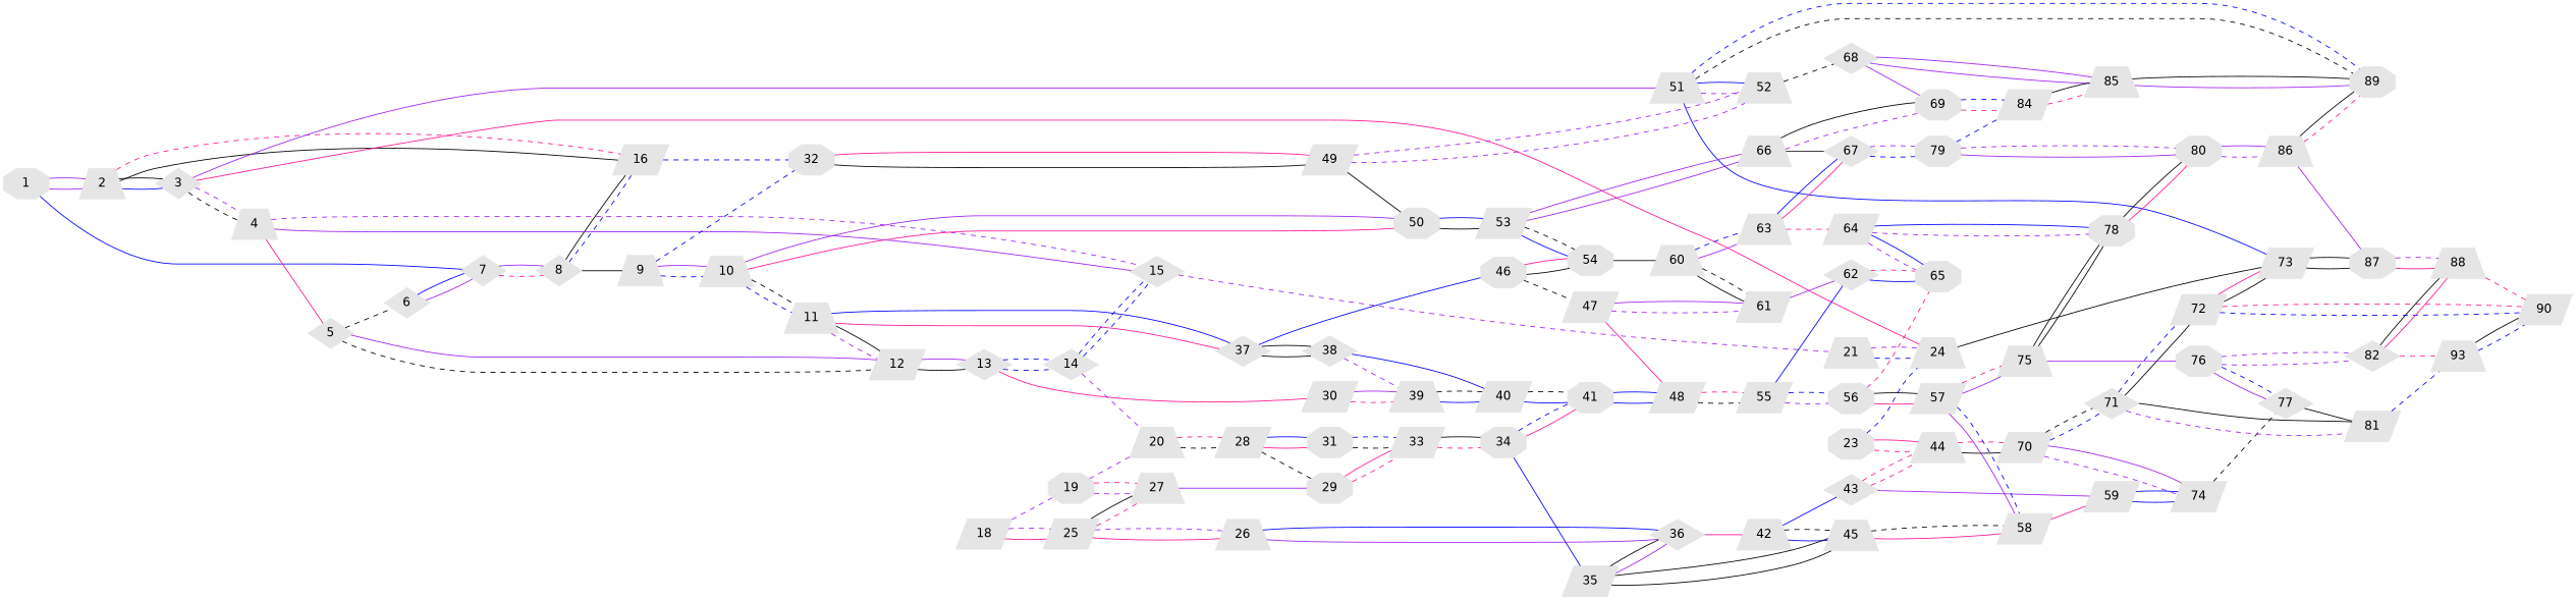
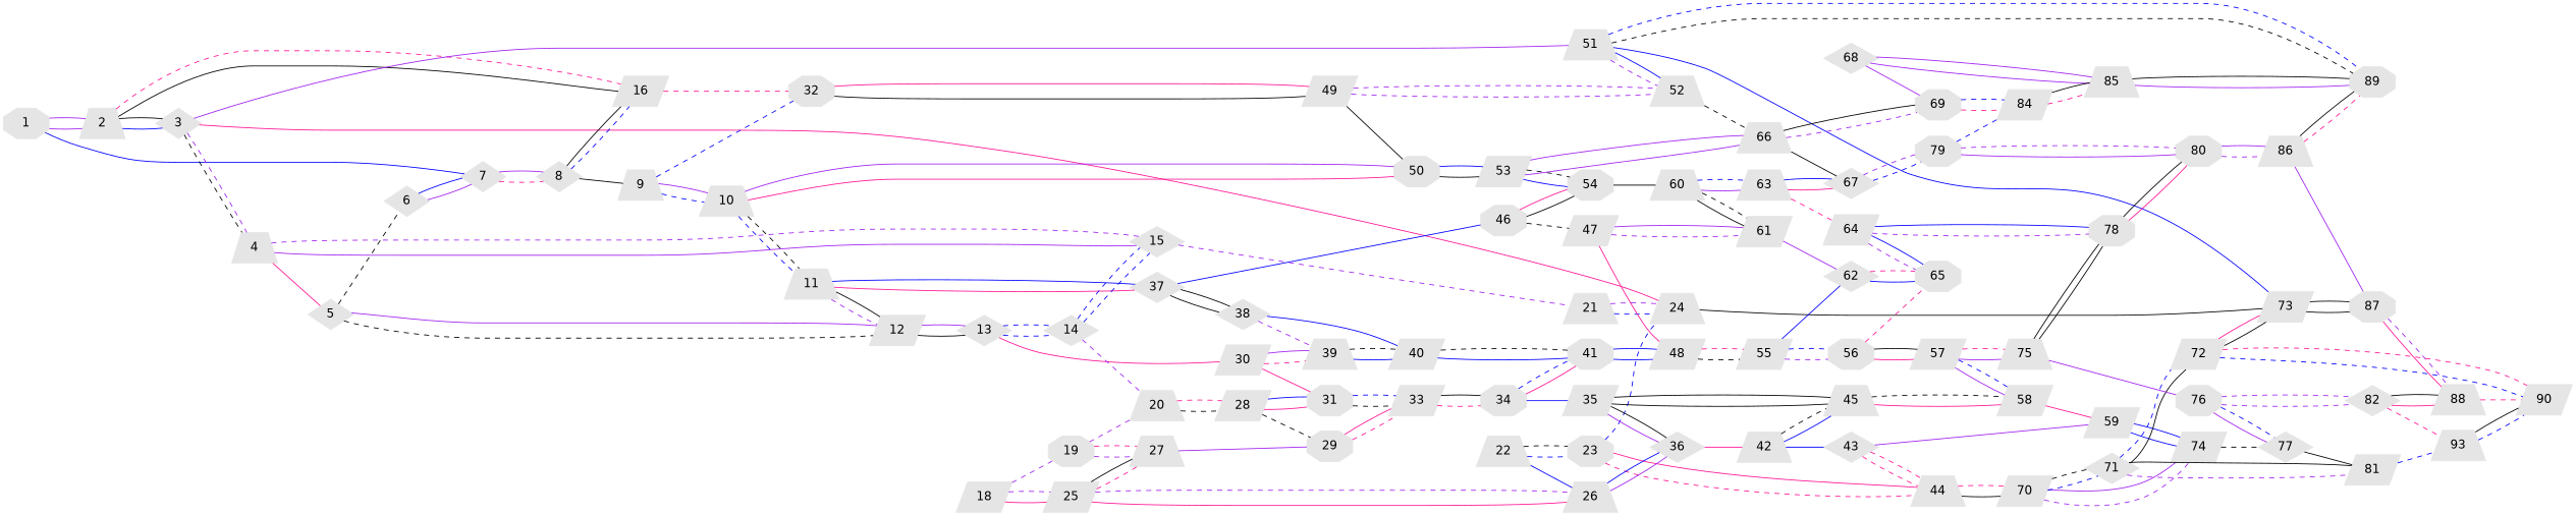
  graph {
    fontname="DejaVu Sans"
    rankdir=LR
    node [color=gray90 fontname="DejaVu Sans" shape=parallelogram style=filled]
    edge [color=purple fontname="DejaVu Sans" style=solid]
    1 [shape=octagon]
    2 [shape=trapezium]
    7 [shape=diamond]
    3 [shape=diamond]
    16
    8 [shape=diamond]
    4 [shape=trapezium]
    24 [shape=trapezium]
    51 [shape=trapezium]
    32 [shape=octagon]
    5 [shape=diamond]
    15 [shape=diamond]
    73
    52 [shape=trapezium]
    89 [shape=octagon]
    6 [shape=diamond]
    12
    21 [shape=trapezium]
    13 [shape=diamond]
    9 [shape=trapezium]
    10 [shape=trapezium]
    11 [shape=trapezium]
    50 [shape=octagon]
    49
    37 [shape=diamond]
    53
    38 [shape=diamond]
    46 [shape=octagon]
    14 [shape=diamond]
    30
    20 [shape=trapezium]
    31 [shape=octagon]
    39 [shape=trapezium]
    28
    19 [shape=octagon]
    18
    25
+   22 [shape=trapezium]
    23 [shape=octagon]
    26 [shape=trapezium]
    27 [shape=trapezium]
    29 [shape=octagon]
    44 [shape=trapezium]
    36 [shape=diamond]
    70
    87 [shape=octagon]
    42 [shape=trapezium]
    33
    34 [shape=octagon]
    40
    35
    41 [shape=octagon]
    45 [shape=trapezium]
    48
    58
    43 [shape=diamond]
    47
    54 [shape=octagon]
    55
    59
    74
    71 [shape=diamond]
    61
    60 [shape=trapezium]
    62 [shape=diamond]
    56 [shape=octagon]
    68 [shape=diamond]
    66 [shape=trapezium]
    69 [shape=octagon]
    85 [shape=trapezium]
    67 [shape=diamond]
    63 [shape=trapezium]
    57
    65 [shape=octagon]
    75 [shape=trapezium]
    78 [shape=octagon]
    76 [shape=octagon]
    77 [shape=diamond]
    64
    79 [shape=octagon]
    80 [shape=octagon]
    84
    72
    81
    90
    n86 [label=93 shape=trapezium]
    88 [shape=trapezium]
    82 [shape=diamond]
    86 [shape=trapezium]
    1 -- 2
    1 -- 2
    1 -- 7 [color=blue]
    2 -- 3 [color=blue]
    2 -- 3 [color=black]
    2 -- 16 [color=black]
    2 -- 16 [color=deeppink style=dashed]
    7 -- 8 [color=deeppink style=dashed]
    7 -- 8
    3 -- 4 [color=black style=dashed]
    3 -- 4 [style=dashed]
    3 -- 24 [color=deeppink]
    3 -- 51
-   16 -- 32 [color=blue style=dashed]
+   16 -- 32 [color=deeppink style=dashed]
    8 -- 16 [color=blue style=dashed]
    8 -- 16 [color=black]
    8 -- 9 [color=black]
    4 -- 5 [color=deeppink]
    4 -- 15
    4 -- 15 [style=dashed]
    24 -- 73 [color=black]
    51 -- 73 [color=blue]
    51 -- 52 [style=dashed]
    51 -- 52 [color=blue]
    51 -- 89 [color=black style=dashed]
    51 -- 89 [color=blue style=dashed]
    32 -- 49 [color=black]
    32 -- 49 [color=deeppink]
    5 -- 6 [color=black style=dashed]
    5 -- 12 [color=black style=dashed]
    5 -- 12
    15 -- 21 [style=dashed]
    73 -- 87 [color=black]
    73 -- 87 [color=black]
-   52 -- 68 [color=black style=dashed]
+   52 -- 66 [color=black style=dashed]
    6 -- 7
    6 -- 7 [color=blue]
    12 -- 13 [color=black]
    12 -- 13
    21 -- 24 [color=blue style=dashed]
    21 -- 24 [style=dashed]
    13 -- 14 [color=blue style=dashed]
    13 -- 14 [color=blue style=dashed]
    13 -- 30 [color=deeppink]
    9 -- 32 [color=blue style=dashed]
    9 -- 10 [color=blue style=dashed]
    9 -- 10
    10 -- 11 [color=blue style=dashed]
    10 -- 11 [color=black style=dashed]
    10 -- 50 [color=deeppink]
    10 -- 50
    11 -- 12 [style=dashed]
    11 -- 12 [color=black]
    11 -- 37 [color=deeppink]
    11 -- 37 [color=blue]
    50 -- 53 [color=black]
    50 -- 53 [color=blue]
    49 -- 52 [style=dashed]
    49 -- 52 [style=dashed]
    49 -- 50 [color=black]
    37 -- 38 [color=black]
    37 -- 38 [color=black]
    37 -- 46 [color=blue]
    53 -- 54 [color=blue]
    53 -- 54 [color=black style=dashed]
    53 -- 66
    53 -- 66
    38 -- 39 [style=dashed]
    38 -- 40 [color=blue]
    46 -- 47 [color=black style=dashed]
    46 -- 54 [color=black]
    46 -- 54 [color=deeppink]
    14 -- 15 [color=blue style=dashed]
    14 -- 15 [color=blue style=dashed]
    14 -- 20 [style=dashed]
+   30 -- 31 [color=deeppink]
    30 -- 39 [color=deeppink style=dashed]
    30 -- 39
    20 -- 28 [color=black style=dashed]
    20 -- 28 [color=deeppink style=dashed]
    31 -- 33 [color=black style=dashed]
    31 -- 33 [color=blue style=dashed]
    39 -- 40 [color=blue]
    39 -- 40 [color=black style=dashed]
    28 -- 31 [color=deeppink]
    28 -- 31 [color=blue]
    28 -- 29 [color=black style=dashed]
    19 -- 20 [style=dashed]
    19 -- 27 [style=dashed]
    19 -- 27 [color=deeppink style=dashed]
    18 -- 19 [style=dashed]
    18 -- 25 [color=deeppink]
    18 -- 25 [style=dashed]
    25 -- 26 [color=deeppink]
    25 -- 26 [style=dashed]
    25 -- 27 [color=deeppink style=dashed]
    25 -- 27 [color=black]
+   22 -- 23 [color=blue style=dashed]
+   22 -- 23 [color=black style=dashed]
+   22 -- 26 [color=blue]
    23 -- 24 [color=blue style=dashed]
    23 -- 44 [color=deeppink style=dashed]
    23 -- 44 [color=deeppink]
    26 -- 36
    26 -- 36 [color=blue]
    27 -- 29
    29 -- 33 [color=deeppink style=dashed]
    29 -- 33 [color=deeppink]
    44 -- 70 [color=black]
    44 -- 70 [color=deeppink style=dashed]
    36 -- 42 [color=deeppink]
    70 -- 74 [style=dashed]
    70 -- 74
    70 -- 71 [color=blue style=dashed]
    70 -- 71 [color=black style=dashed]
    87 -- 88 [color=deeppink]
    87 -- 88 [style=dashed]
    42 -- 45 [color=blue]
    42 -- 45 [color=black style=dashed]
    42 -- 43 [color=blue]
    33 -- 34 [color=deeppink style=dashed]
    33 -- 34 [color=black]
    34 -- 35 [color=blue]
    34 -- 41 [color=deeppink]
    34 -- 41 [color=blue style=dashed]
    40 -- 41 [color=blue]
    40 -- 41 [color=black style=dashed]
    35 -- 36
    35 -- 36 [color=black]
    35 -- 45 [color=black]
    35 -- 45 [color=black]
    41 -- 48 [color=blue]
    41 -- 48 [color=blue]
    45 -- 58 [color=deeppink]
    45 -- 58 [color=black style=dashed]
    48 -- 55 [color=black style=dashed]
    48 -- 55 [color=deeppink style=dashed]
    58 -- 59 [color=deeppink]
    43 -- 44 [color=deeppink style=dashed]
    43 -- 44 [color=deeppink style=dashed]
    43 -- 59
    47 -- 48 [color=deeppink]
    47 -- 61 [style=dashed]
    47 -- 61
    54 -- 60 [color=black]
    55 -- 62 [color=blue]
    55 -- 56 [style=dashed]
    55 -- 56 [color=blue style=dashed]
    59 -- 74 [color=blue]
    59 -- 74 [color=blue]
    74 -- 77 [color=black style=dashed]
    71 -- 72 [color=black]
    71 -- 72 [color=blue style=dashed]
    71 -- 81 [style=dashed]
    71 -- 81 [color=black]
    61 -- 62
    60 -- 61 [color=black]
    60 -- 61 [color=black style=dashed]
    60 -- 63
    60 -- 63 [color=blue style=dashed]
    62 -- 65 [color=blue]
    62 -- 65 [color=deeppink style=dashed]
    56 -- 57 [color=deeppink]
    56 -- 57 [color=black]
    56 -- 65 [color=deeppink style=dashed]
    68 -- 69
    68 -- 85
    68 -- 85
    66 -- 69 [style=dashed]
    66 -- 69 [color=black]
    66 -- 67 [color=black]
    69 -- 84 [color=deeppink style=dashed]
    69 -- 84 [color=blue style=dashed]
    85 -- 89
    85 -- 89 [color=black]
    67 -- 79 [color=blue style=dashed]
    67 -- 79 [style=dashed]
    63 -- 67 [color=deeppink]
    63 -- 67 [color=blue]
    63 -- 64 [color=deeppink style=dashed]
    57 -- 58
    57 -- 58 [color=blue style=dashed]
    57 -- 75
    57 -- 75 [color=deeppink style=dashed]
    75 -- 78 [color=black]
    75 -- 78 [color=black]
    75 -- 76
    78 -- 80 [color=deeppink]
    78 -- 80 [color=black]
    76 -- 77
    76 -- 77 [color=blue style=dashed]
    76 -- 82 [style=dashed]
    76 -- 82 [style=dashed]
    77 -- 81 [color=black]
    64 -- 65 [style=dashed]
    64 -- 65 [color=blue]
    64 -- 78 [style=dashed]
    64 -- 78 [color=blue]
    79 -- 80
    79 -- 80 [style=dashed]
    79 -- 84 [color=blue style=dashed]
    80 -- 86 [style=dashed]
    80 -- 86
    84 -- 85 [color=deeppink style=dashed]
    84 -- 85 [color=black]
    72 -- 73 [color=black]
    72 -- 73 [color=deeppink]
    72 -- 90 [color=blue style=dashed]
    72 -- 90 [color=deeppink style=dashed]
    81 -- n86 [color=blue style=dashed]
    n86 -- 90 [color=blue style=dashed]
    n86 -- 90 [color=black]
    88 -- 90 [color=deeppink style=dashed]
    82 -- n86 [color=deeppink style=dashed]
    82 -- 88 [color=deeppink]
    82 -- 88 [color=black]
    86 -- 89 [color=deeppink style=dashed]
    86 -- 89 [color=black]
    86 -- 87
  }
